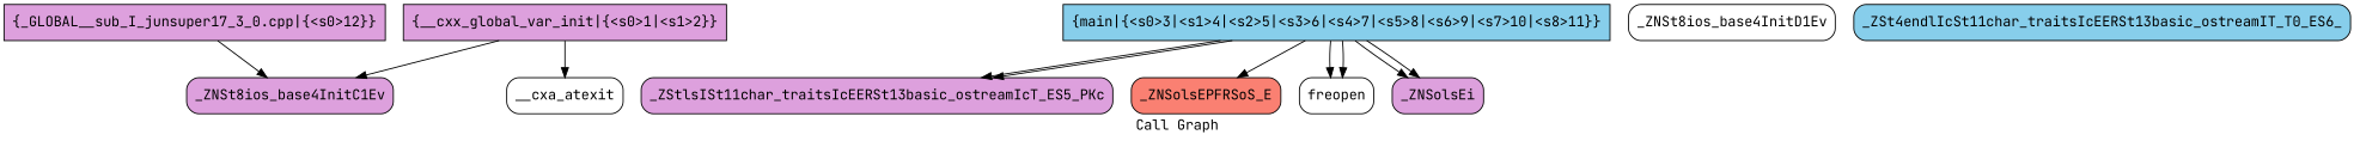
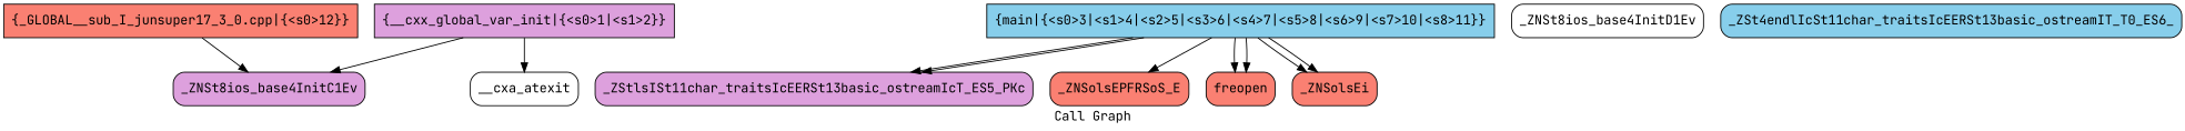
  digraph {
    fontname="JetBrains Mono"
    label="Call Graph"
    node [fillcolor=plum fontname="JetBrains Mono" shape=Mrecord style=filled]
    edge [color=black fontname="JetBrains Mono" tailport=s0]
    n1 [label="{__cxx_global_var_init|{<s0>1|<s1>2}}" shape=box]
    n2 [label="{_ZNSt8ios_base4InitC1Ev}"]
    n3 [fillcolor=white label="{__cxa_atexit}"]
    n4 [label="{_ZStlsISt11char_traitsIcEERSt13basic_ostreamIcT_ES5_PKc}"]
    n5 [fillcolor=white label="{_ZNSt8ios_base4InitD1Ev}"]
    n6 [fillcolor=salmon label="{_ZNSolsEPFRSoS_E}"]
    n7 [fillcolor=skyblue label="{main|{<s0>3|<s1>4|<s2>5|<s3>6|<s4>7|<s5>8|<s6>9|<s7>10|<s8>11}}" shape=box]
-   n8 [fillcolor=white label="{freopen}"]
-   n9 [label="{_ZNSolsEi}"]
-   n10 [label="{_GLOBAL__sub_I_junsuper17_3_0.cpp|{<s0>12}}" shape=box]
+   n8 [fillcolor=salmon label="{freopen}"]
+   n9 [fillcolor=salmon label="{_ZNSolsEi}"]
+   n10 [fillcolor=salmon label="{_GLOBAL__sub_I_junsuper17_3_0.cpp|{<s0>12}}" shape=box]
    n11 [fillcolor=skyblue label="{_ZSt4endlIcSt11char_traitsIcEERSt13basic_ostreamIT_T0_ES6_}"]
    n1 -> n2
    n1 -> n3 [tailport=s1]
    n7 -> n4 [tailport=s4]
    n7 -> n4 [tailport=s6]
    n7 -> n6 [tailport=s8]
    n7 -> n8
    n7 -> n8 [tailport=s1]
    n7 -> n9 [tailport=s5]
    n7 -> n9 [tailport=s7]
    n10 -> n2
  }
